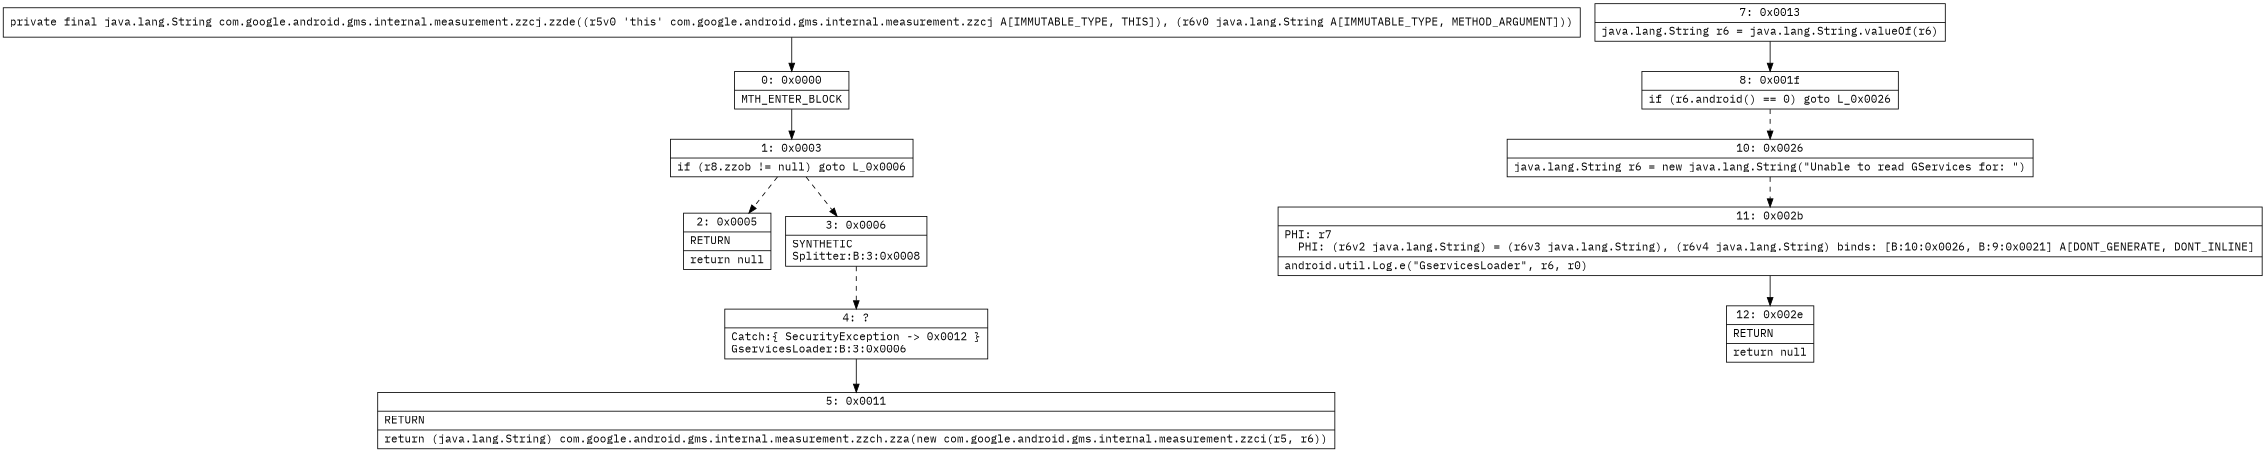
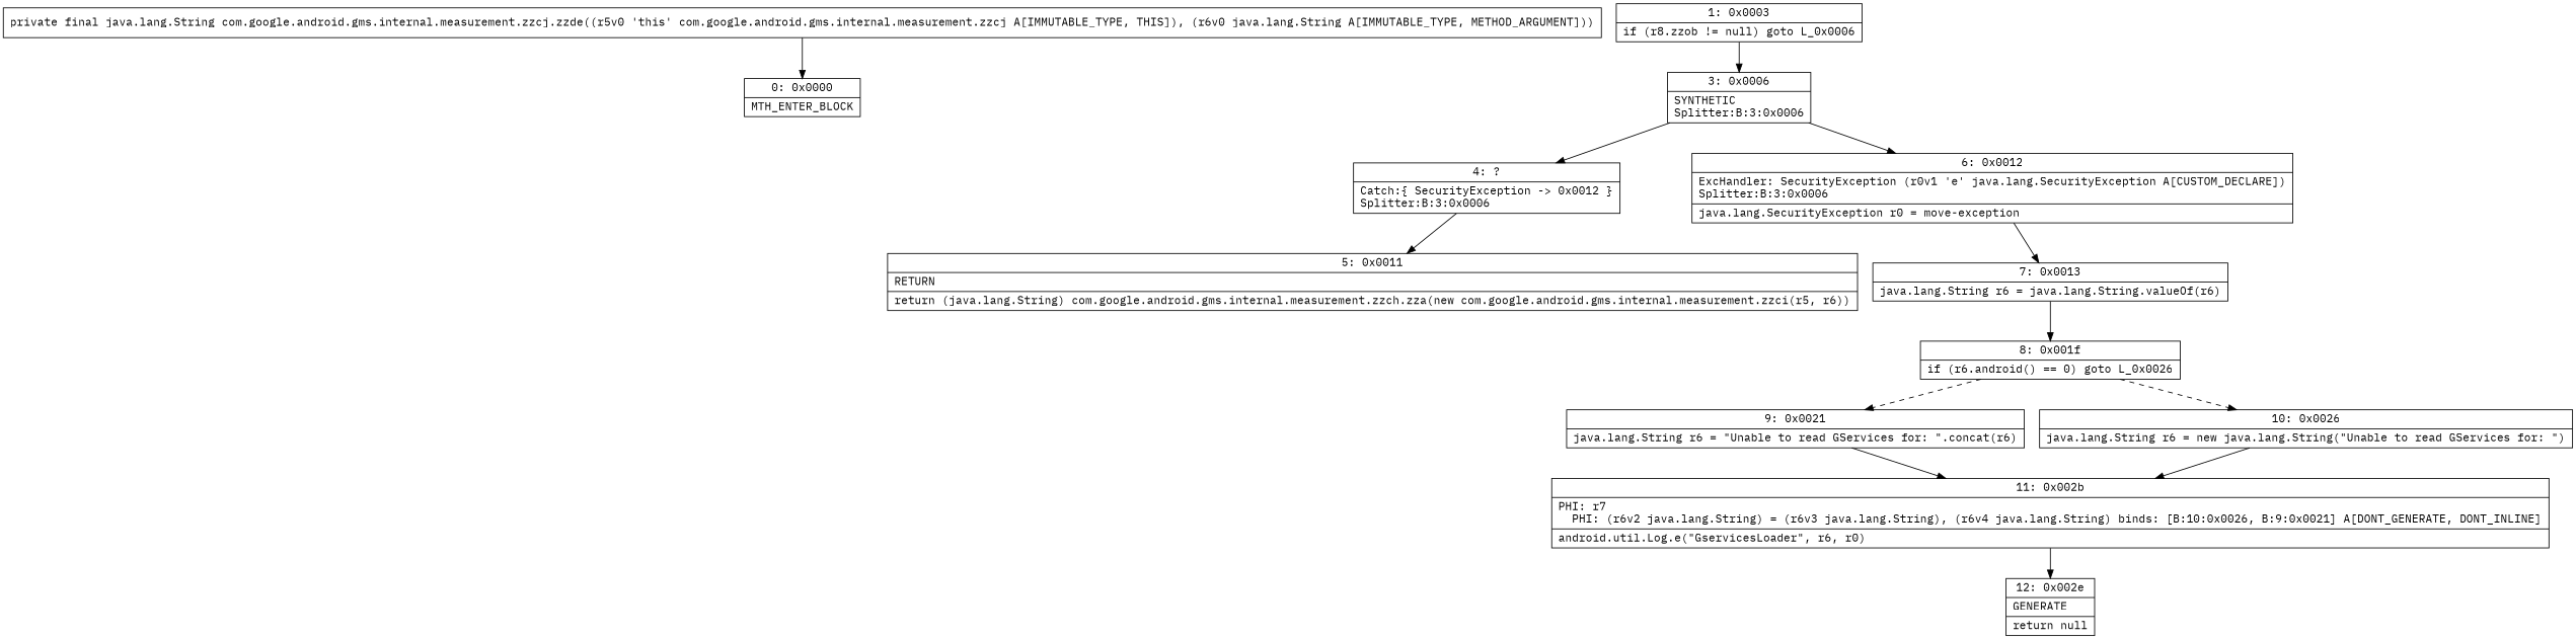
  digraph {
    fontname="IBM Plex Mono"
    node [fontname="IBM Plex Mono" shape=record]
    edge [fontname="IBM Plex Mono"]
    n1 [label="{0\:\ 0x0000|MTH_ENTER_BLOCK\l}"]
    n2 [label="{1\:\ 0x0003|if (r8.zzob != null) goto L_0x0006\l}"]
-   n3 [label="{2\:\ 0x0005|RETURN\l|return null\l}"]
-   n4 [label="{3\:\ 0x0006|SYNTHETIC\lSplitter:B:3:0x0008\l}"]
-   n5 [label="{4\:\ ?|Catch:\{ SecurityException \-\> 0x0012 \}\lGservicesLoader:B:3:0x0006\l}"]
+   n4 [label="{3\:\ 0x0006|SYNTHETIC\lSplitter:B:3:0x0006\l}"]
+   n5 [label="{4\:\ ?|Catch:\{ SecurityException \-\> 0x0012 \}\lSplitter:B:3:0x0006\l}"]
+   n6 [label="{6\:\ 0x0012|ExcHandler: SecurityException (r0v1 'e' java.lang.SecurityException A[CUSTOM_DECLARE])\lSplitter:B:3:0x0006\l|java.lang.SecurityException r0 = move\-exception\l}"]
    n7 [label="{5\:\ 0x0011|RETURN\l|return (java.lang.String) com.google.android.gms.internal.measurement.zzch.zza(new com.google.android.gms.internal.measurement.zzci(r5, r6))\l}"]
    n8 [label="{7\:\ 0x0013|java.lang.String r6 = java.lang.String.valueOf(r6)\l}"]
    n9 [label="{8\:\ 0x001f|if (r6.android() == 0) goto L_0x0026\l}"]
+   n10 [label="{9\:\ 0x0021|java.lang.String r6 = \"Unable to read GServices for: \".concat(r6)\l}"]
    n11 [label="{10\:\ 0x0026|java.lang.String r6 = new java.lang.String(\"Unable to read GServices for: \")\l}"]
    n12 [label="{11\:\ 0x002b|PHI: r7 \l  PHI: (r6v2 java.lang.String) = (r6v3 java.lang.String), (r6v4 java.lang.String) binds: [B:10:0x0026, B:9:0x0021] A[DONT_GENERATE, DONT_INLINE]\l|android.util.Log.e(\"GservicesLoader\", r6, r0)\l}"]
-   n13 [label="{12\:\ 0x002e|RETURN\l|return null\l}"]
+   n13 [label="{12\:\ 0x002e|GENERATE\l|return null\l}"]
    n14 [label="{private final java.lang.String com.google.android.gms.internal.measurement.zzcj.zzde((r5v0 'this' com.google.android.gms.internal.measurement.zzcj A[IMMUTABLE_TYPE, THIS]), (r6v0 java.lang.String A[IMMUTABLE_TYPE, METHOD_ARGUMENT])) }"]
-   n1 -> n2
-   n2 -> n3 [style=dashed]
-   n2 -> n4 [style=dashed]
-   n4 -> n5 [style=dashed]
+   n2 -> n4
+   n4 -> n5
+   n4 -> n6
    n5 -> n7
+   n6 -> n8
    n8 -> n9
+   n9 -> n10 [style=dashed]
    n9 -> n11 [style=dashed]
-   n11 -> n12 [style=dashed]
+   n10 -> n12
+   n11 -> n12
    n12 -> n13
    n14 -> n1
  }
